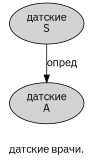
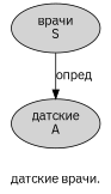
  digraph {
    label="датские врачи."
    fontname="IBM Plex Sans"
    node [fillcolor=lightgray penwidth=1 shape=ellipse style=filled fontname="IBM Plex Sans"]
    n1 [label="датские\nA"]
-   n2 [label="датские\nS"]
+   n2 [label="врачи\nS"]
    n2 -> n1 [label="опред" fontname="IBM Plex Sans"]
  }
